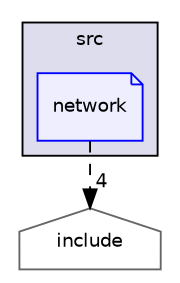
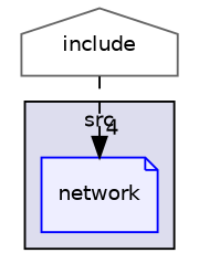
  digraph {
    compound=true
    node [fontname=Helvetica fontsize=10 style=filled]
    n1 [fillcolor="#eeeeff" label=network pencolor=black shape=note color=blue]
    n2 [color=gray40 fillcolor=white label=include shape=house]
    subgraph cluster_1 {
      bgcolor="#ddddee"
      fontname=Helvetica
      fontsize=10
      label=src
      pencolor=black
      n1
    }
-   n1 -> n2 [headlabel=4 labeldistance=1.5 labelfontname=Helvetica labelfontsize=10 style=dashed]
+   n2 -> n1 [headlabel=4 labeldistance=1.5 labelfontname=Helvetica labelfontsize=10 style=dashed]
  }
